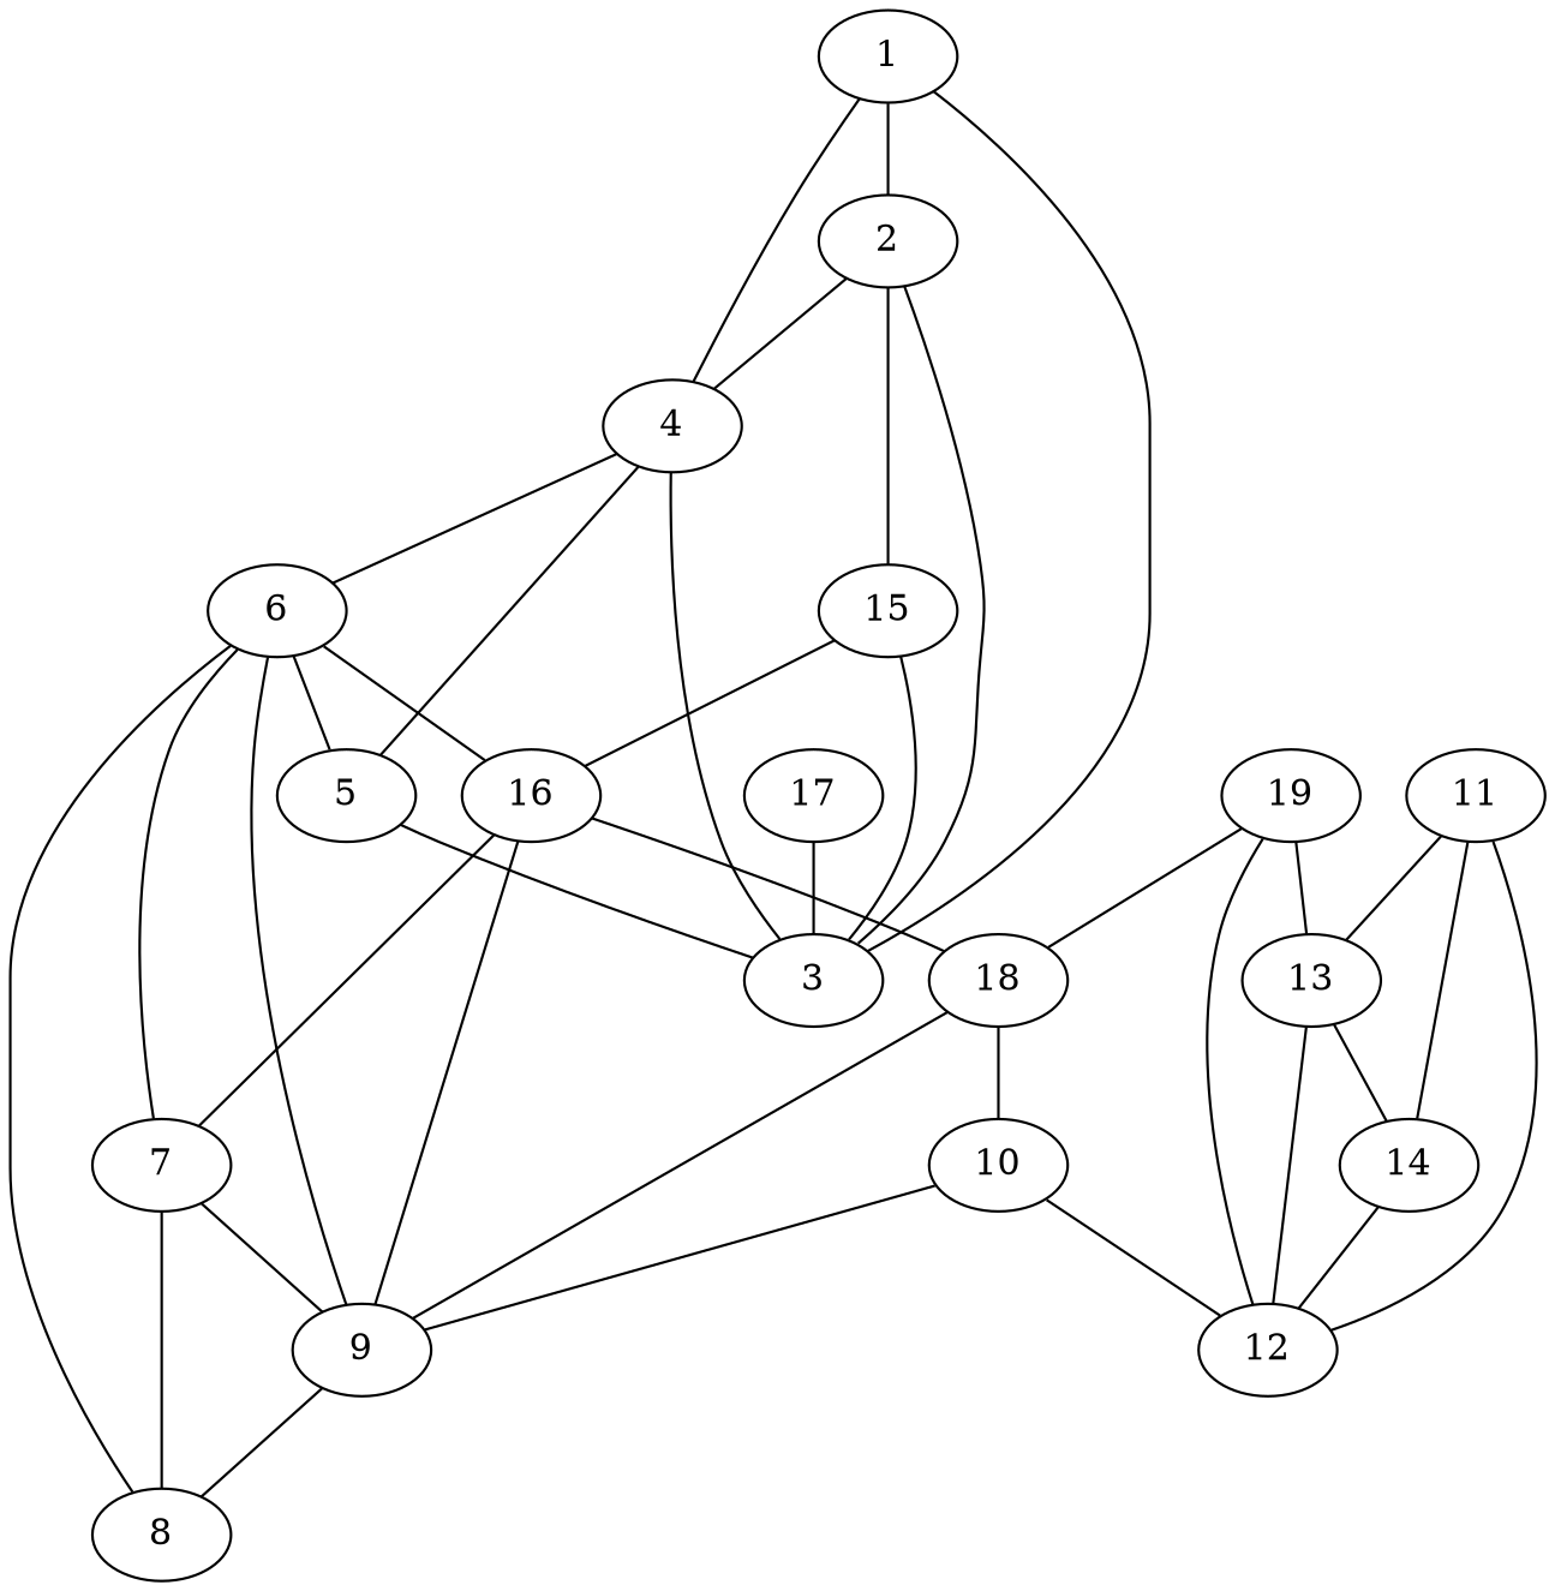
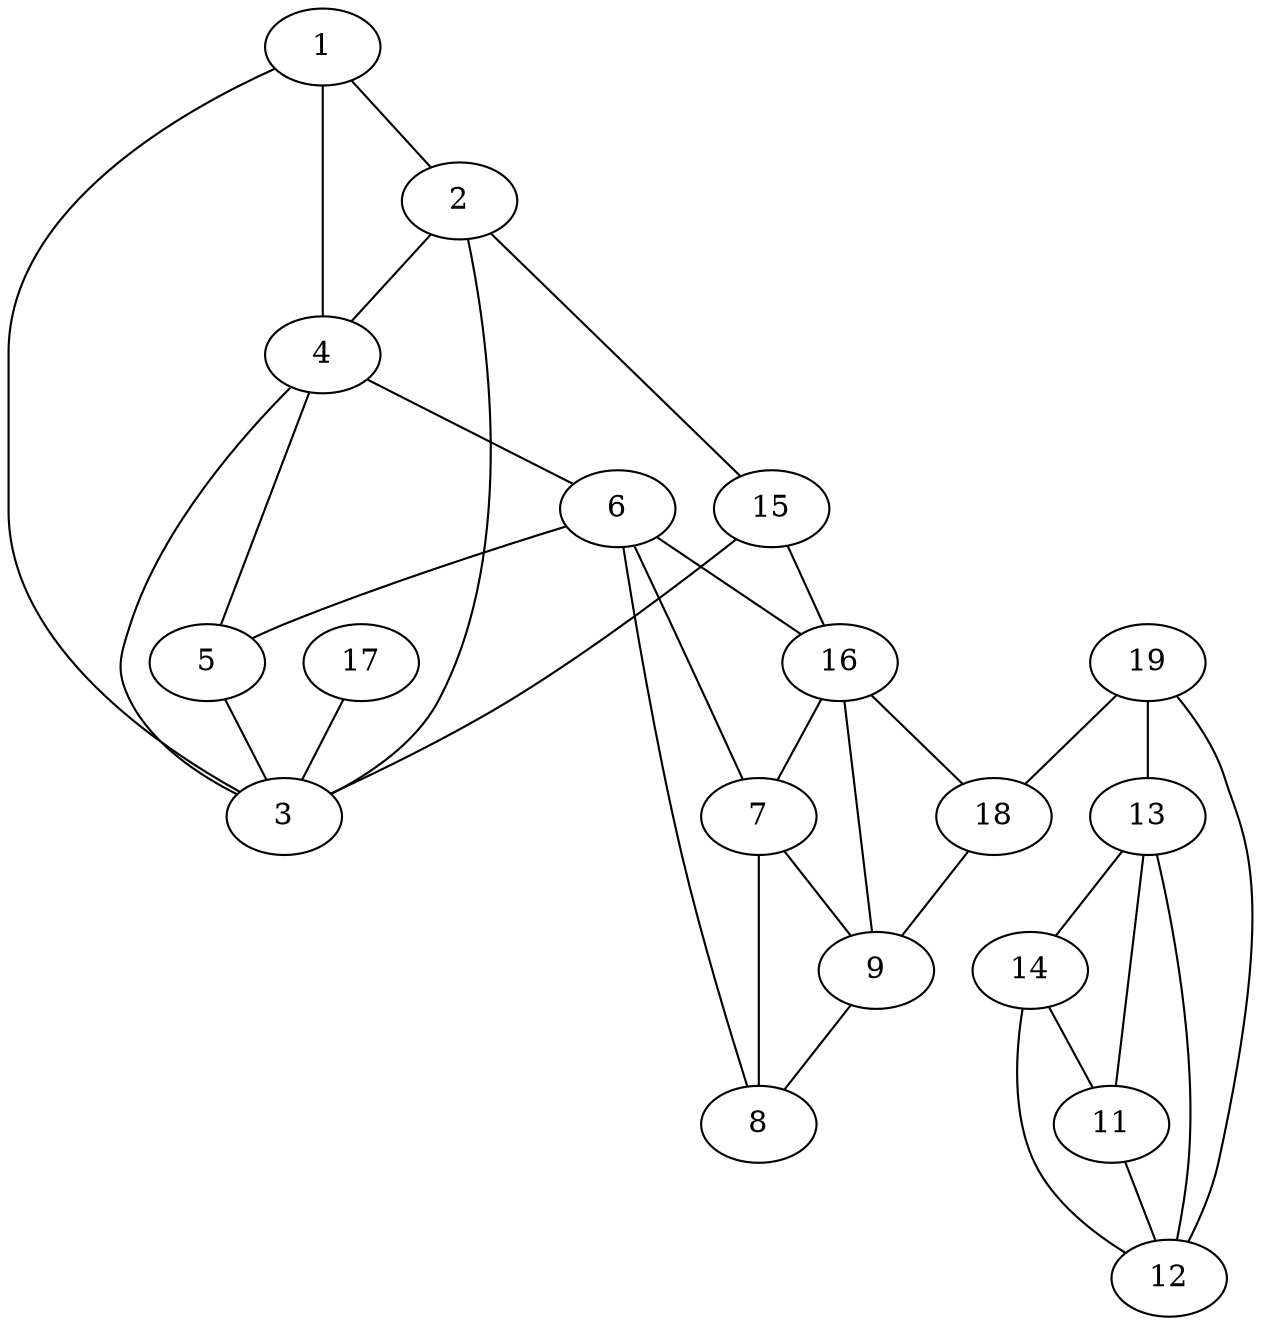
  graph {
    node [aaLength=6 type=0]
    edge [frequency=1 type0=3]
    1 [aaLength=7 sequence=IAAGKST]
    2 [sequence=FVNILK]
    4 [aaLength=9 sequence=NGGNVLQMM]
    3 [sequence=VPEPVA]
    15 [aaLength=4 sequence=CEDW type=1]
    6 [sequence=SLNGKL]
    5 [aaLength=26 sequence=MYEKPERWSFTFQTYACLSRIRAQLA]
    16 [aaLength=5 sequence=EKPVL type=1]
    7 [aaLength=8 sequence=FERSVYSD]
    8 [aaLength=9 sequence=DRYIFASNL]
    9 [aaLength=24 sequence=ECMNETEWTIYQDWHDWMNNQFGQ]
    18 [sequence=ELDGII type=1]
    17 [sequence=TRIKKI type=1]
-   10 [aaLength=13 sequence=LQATPETCLHRIY]
    12 [aaLength=17 sequence=QGIPLEYLEKLHYKHES]
    11 [aaLength=5 sequence=LRGRN]
    13 [aaLength=7 sequence=KTNFDYL]
    14 [aaLength=19 sequence=VNEDFKDKYESLVEKVKEF]
    19 [aaLength=5 sequence=EVPIL type=1]
    1 -- 2 [distance0=13.66934 type0=1]
    1 -- 4 [distance0=53.33018]
    2 -- 4 [distance0=52.18403]
    2 -- 3 [distance0=24.51077 type0=2]
    2 -- 15 [distance0=2.0 type0=4]
    4 -- 3 [distance0=29.26126 type0=2]
    4 -- 6 [distance0=49.12062]
    4 -- 5 [distance0=14.93746 distance1=0.0 frequency=2 type0=1 type1=5]
    3 -- 1 [distance0=24.45847 type0=1]
    15 -- 3 [distance0=79.1906 distance1=2.0 frequency=2 type1=4]
    15 -- 16 [distance0=75.0 type0=2]
    6 -- 5 [distance0=35.19171 type0=2]
    6 -- 16 [distance0=3.0 type0=4]
    6 -- 7 [distance0=25.43863 type0=1]
    6 -- 8 [distance0=37.8984]
    5 -- 3 [distance0=35.18248 type0=2]
    16 -- 7 [distance0=72.64596 distance1=1.0 frequency=2 type1=4]
    16 -- 9 [distance0=66.11613 type0=2]
    16 -- 18 [distance0=51.0 type0=1]
    7 -- 8 [distance0=12.46747 distance1=0.0 frequency=2 type0=1 type1=5]
    7 -- 9 [distance0=22.05363 type0=2]
-   9 -- 6 [distance0=41.99164]
    9 -- 8 [distance0=18.78659 type0=1]
    18 -- 9 [distance0=66.5007]
-   18 -- 10 [distance0=1.0 type0=4]
    17 -- 3 [distance0=85.20065 type0=2]
-   10 -- 9 [distance0=46.32068]
-   10 -- 12 [distance0=23.15978 type0=2]
    11 -- 12 [distance0=9.099428 distance1=2.0 frequency=2 type0=1 type1=4]
    11 -- 13 [distance0=39.08606]
    13 -- 12 [distance0=30.48844 type0=2]
    13 -- 14 [distance0=27.94281 type0=1]
    14 -- 12 [distance0=46.20752 type0=2]
    14 -- 11 [distance0=54.86276]
    19 -- 18 [distance0=59.0 type0=1]
    19 -- 12 [distance0=87.5158]
    19 -- 13 [distance0=70.11069 type0=2]
  }
